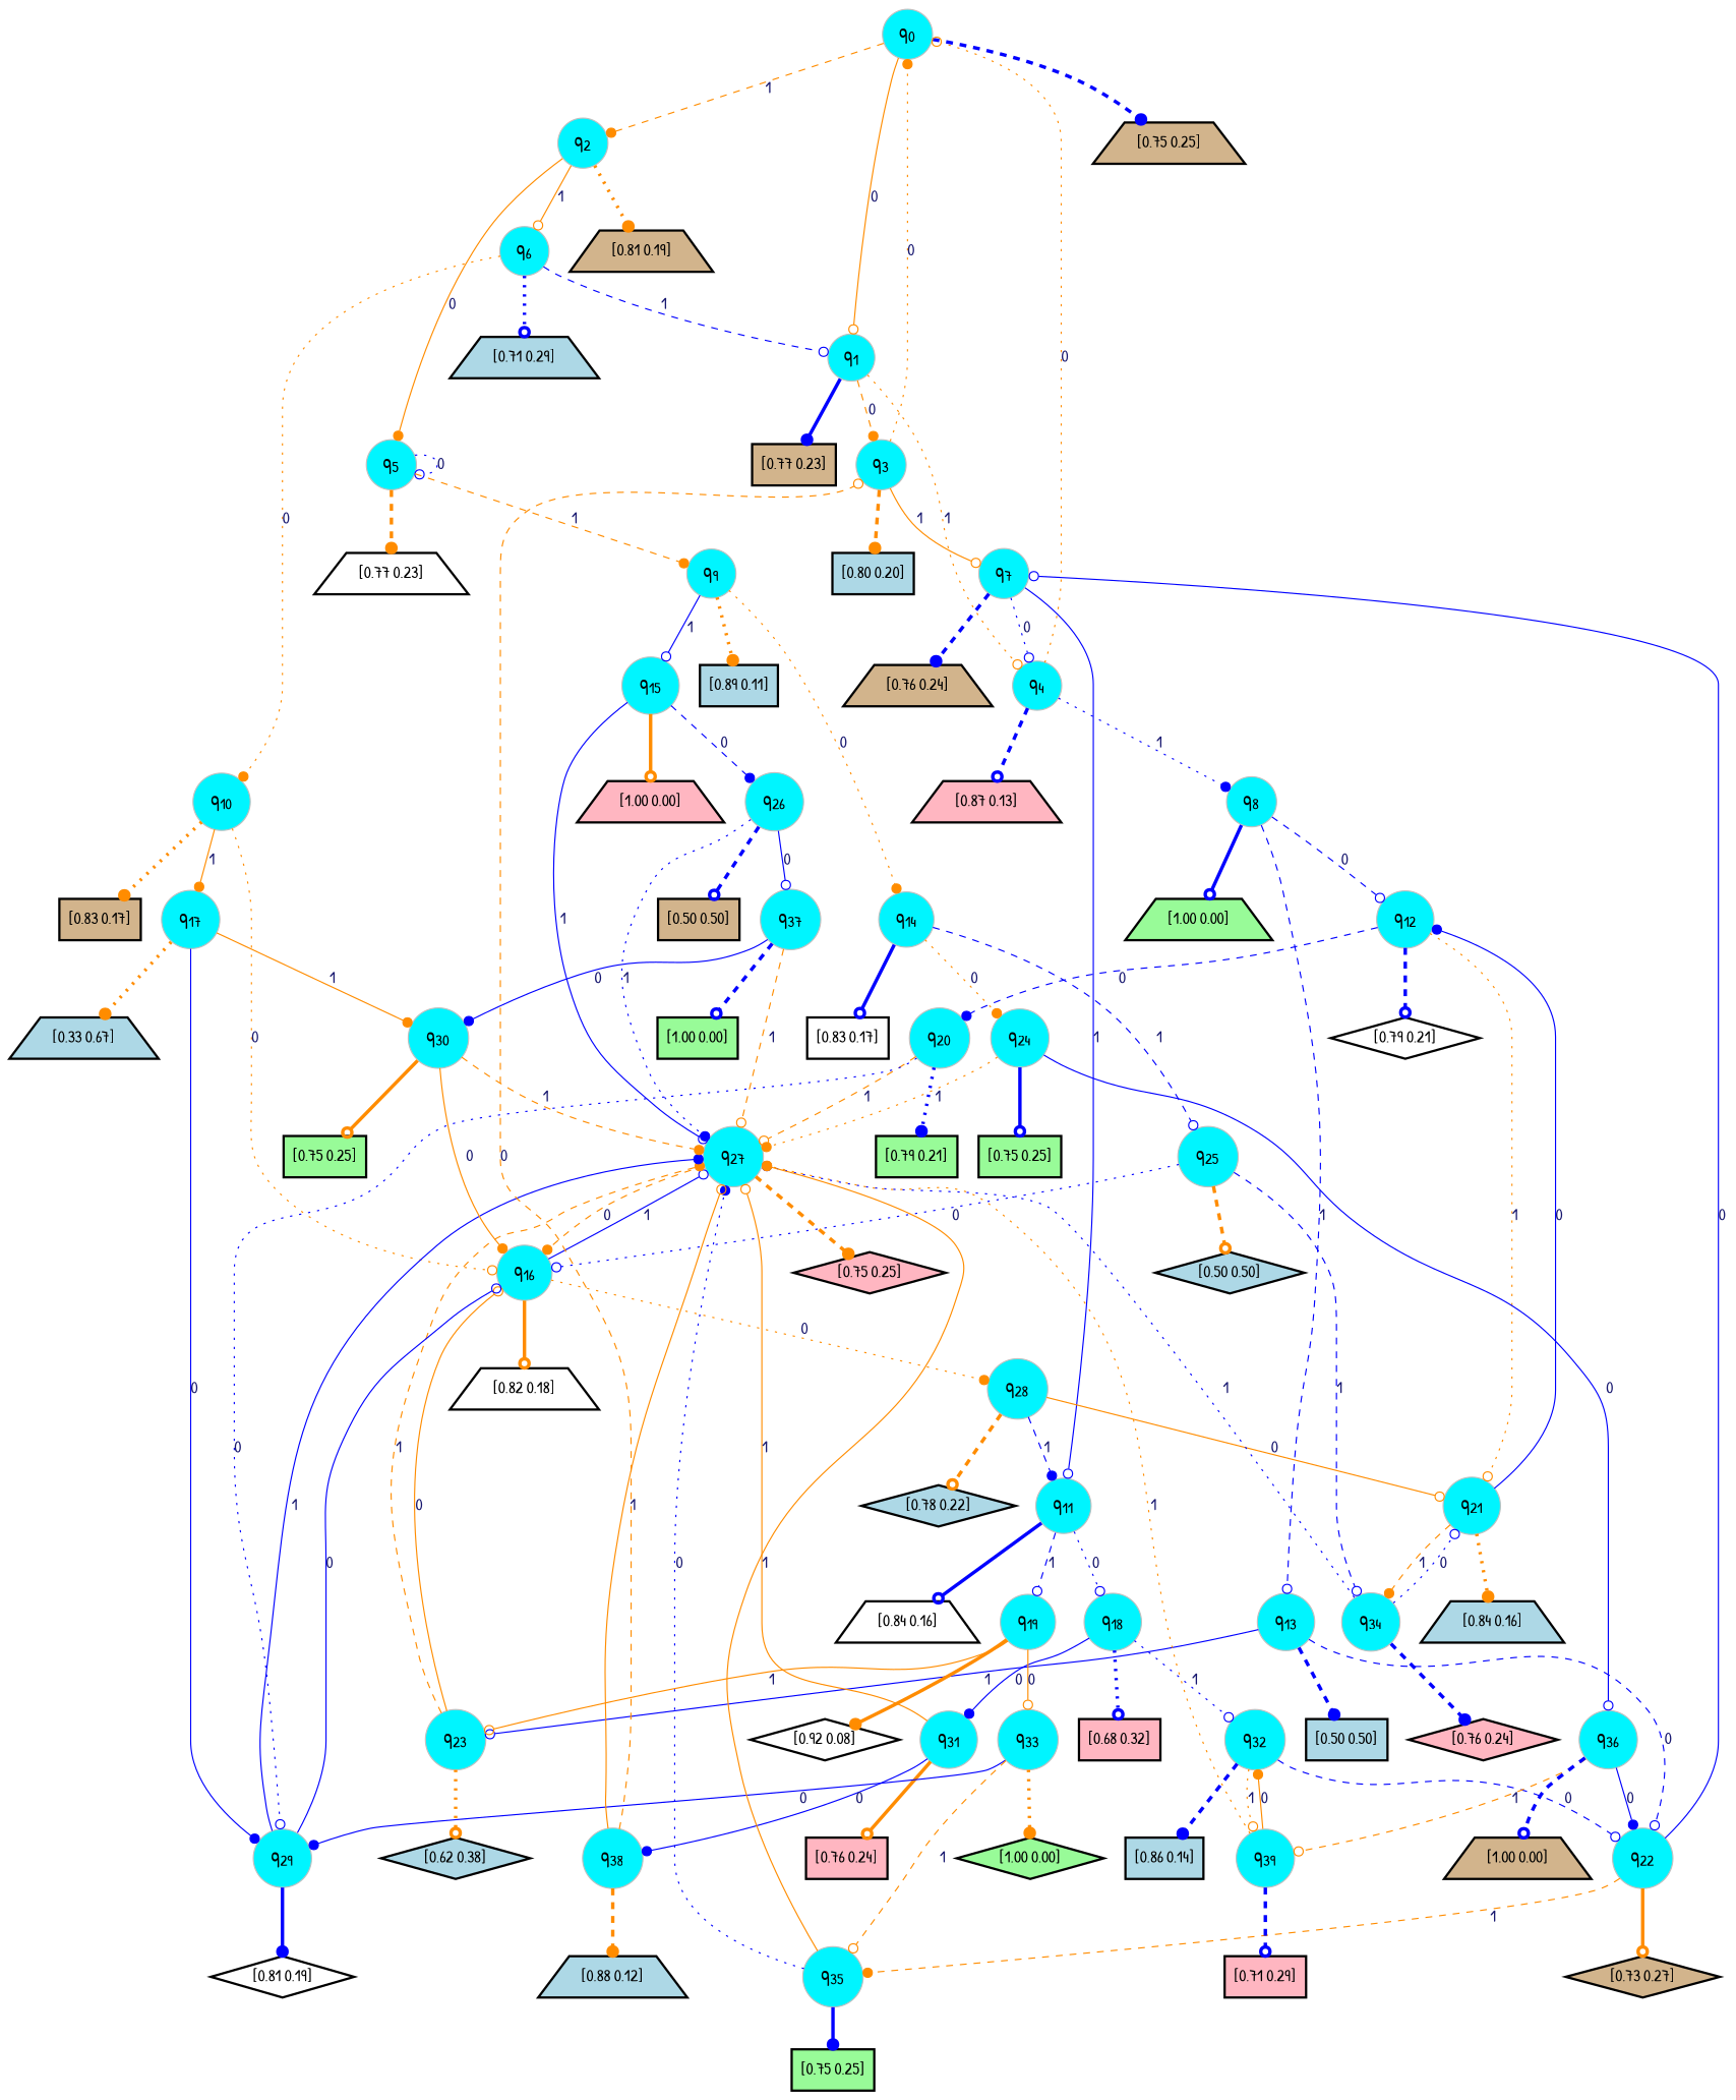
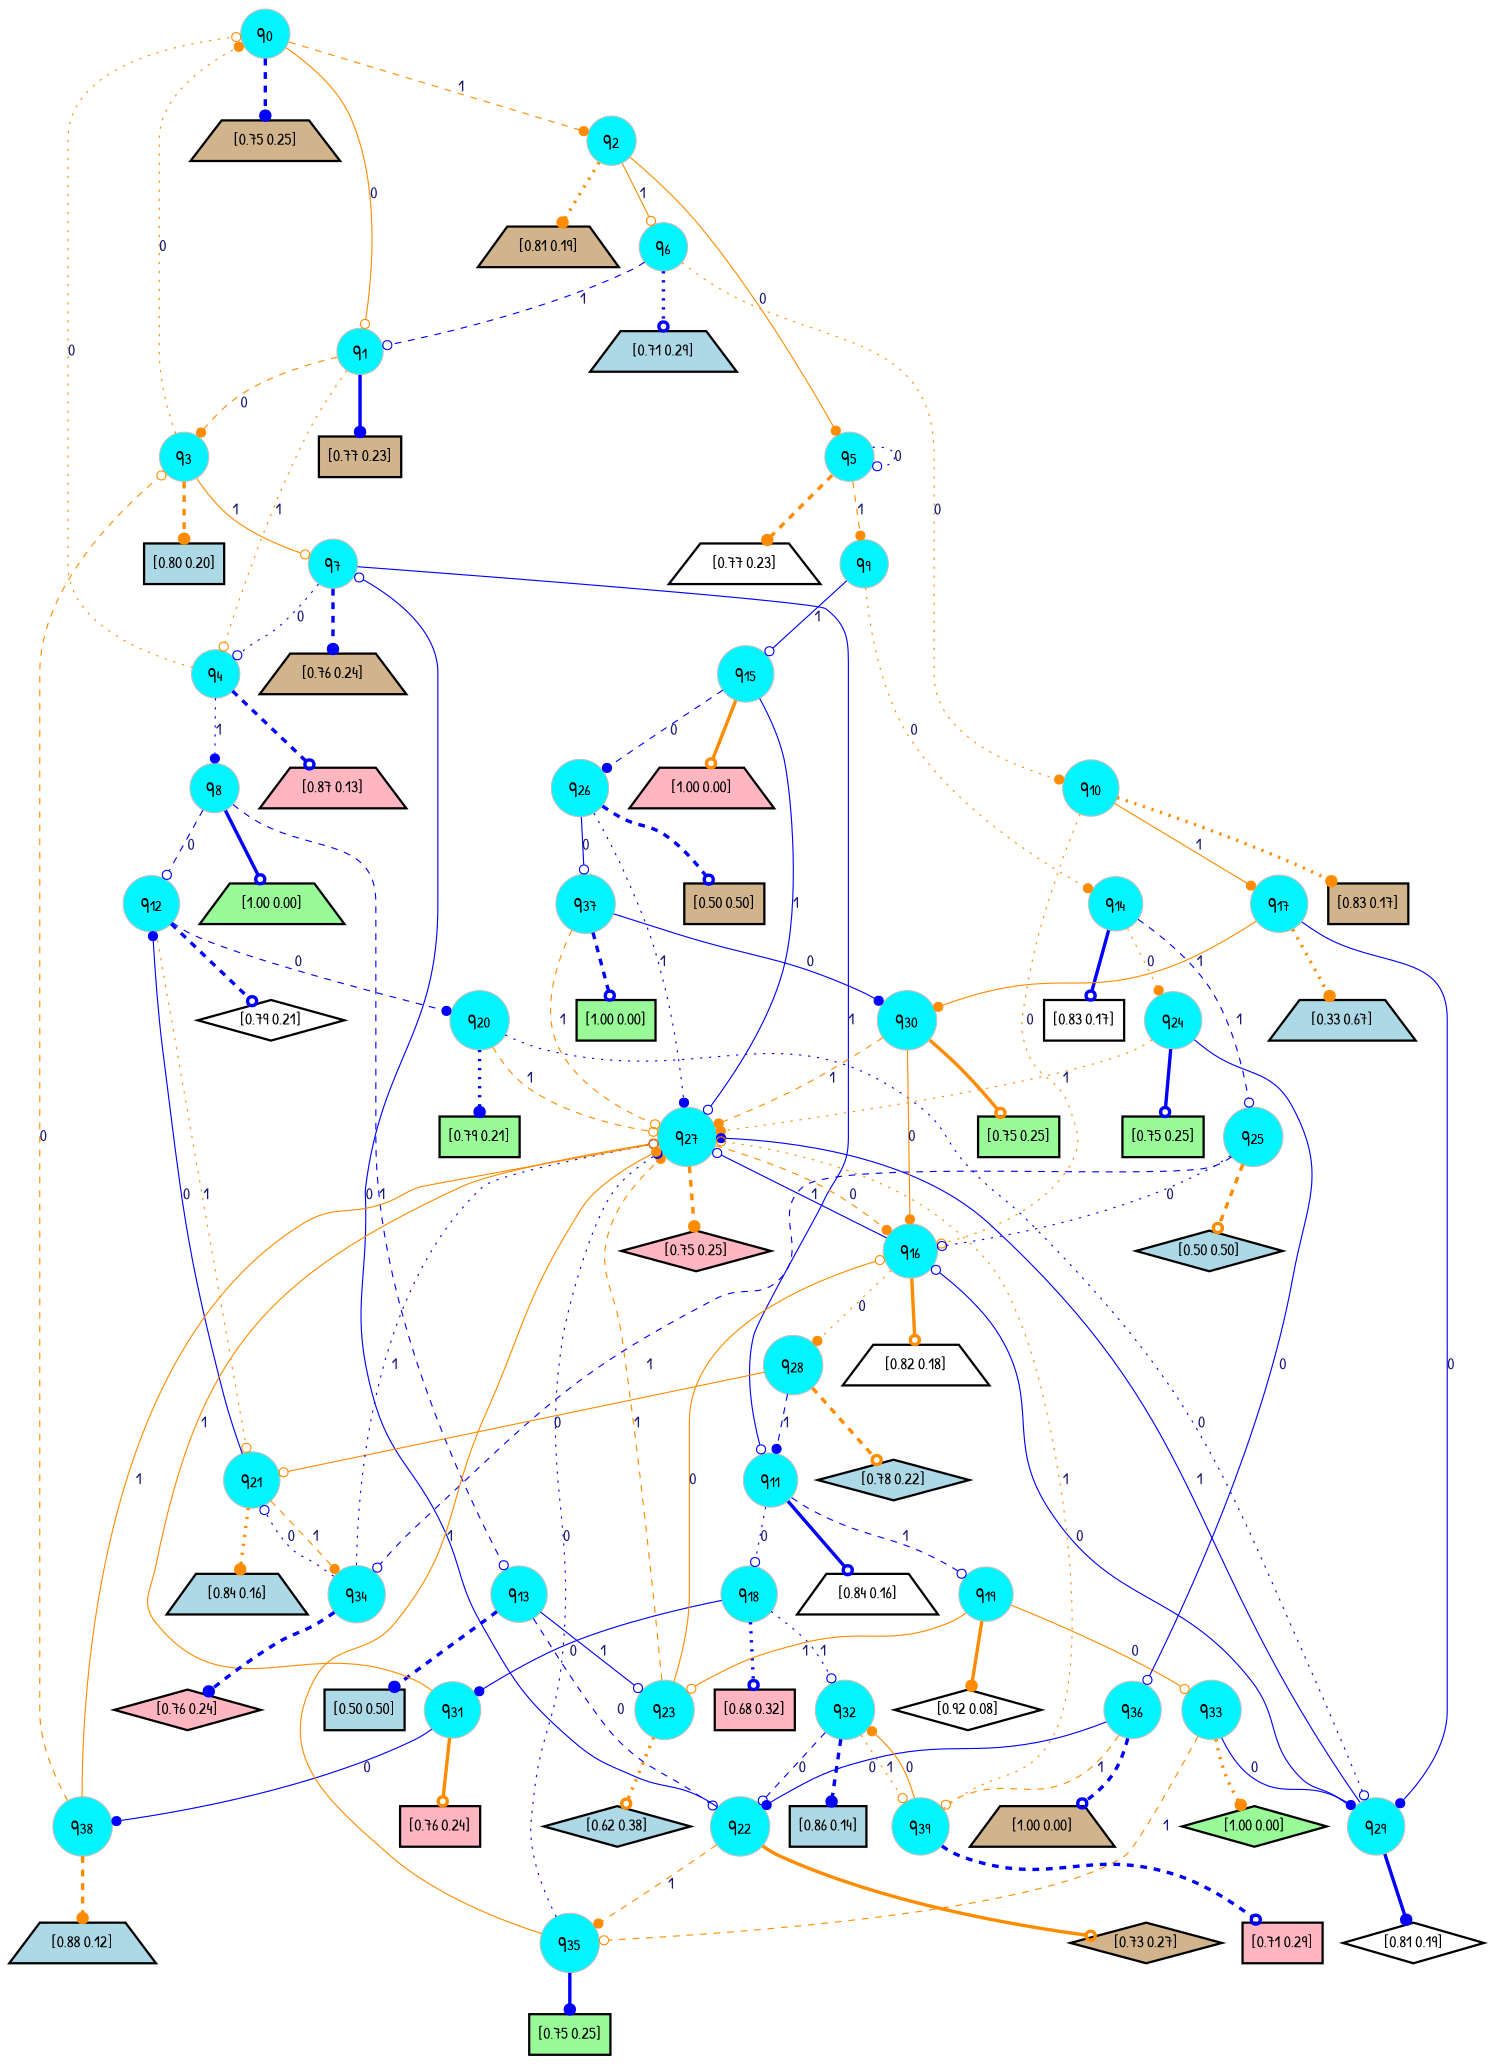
  digraph {
    fontname="Patrick Hand"
    rankdir=TD
    node [color=gray fillcolor=turquoise1 fontcolor=black fontname="Patrick Hand" fontsize=16 fontweight=bold shape=circle style=filled]
    edge [arrowhead=odot arrowsize=1 color=blue fontcolor=midnightblue fontname="Patrick Hand" fontweight=bold penwidth=1 style=solid weight=20]
    n1 [label=<q<SUB>0</SUB>>]
    n2 [label=<q<SUB>1</SUB>>]
    n3 [label=<q<SUB>2</SUB>>]
    n4 [color=black fillcolor=tan fontsize=14 label="[0.75 0.25]" penwidth=2 shape=trapezium]
    n5 [label=<q<SUB>3</SUB>>]
    n6 [label=<q<SUB>4</SUB>>]
    n7 [color=black fillcolor=tan fontsize=14 label="[0.77 0.23]" penwidth=2 shape=box]
    n8 [label=<q<SUB>5</SUB>>]
    n9 [label=<q<SUB>6</SUB>>]
    n10 [color=black fillcolor=tan fontsize=14 label="[0.81 0.19]" penwidth=2 shape=trapezium]
    n11 [label=<q<SUB>7</SUB>>]
    n12 [color=black fillcolor=lightblue fontsize=14 label="[0.80 0.20]" penwidth=2 shape=box]
    n13 [label=<q<SUB>8</SUB>>]
    n14 [color=black fillcolor=lightpink fontsize=14 label="[0.87 0.13]" penwidth=2 shape=trapezium]
    n15 [label=<q<SUB>9</SUB>>]
    n16 [color=black fillcolor=white fontsize=14 label="[0.77 0.23]" penwidth=2 shape=trapezium]
    n17 [label=<q<SUB>10</SUB>>]
    n18 [color=black fillcolor=lightblue fontsize=14 label="[0.71 0.29]" penwidth=2 shape=trapezium]
    n19 [label=<q<SUB>11</SUB>>]
    n20 [color=black fillcolor=tan fontsize=14 label="[0.76 0.24]" penwidth=2 shape=trapezium]
    n21 [label=<q<SUB>12</SUB>>]
    n22 [label=<q<SUB>13</SUB>>]
    n23 [color=black fillcolor=palegreen fontsize=14 label="[1.00 0.00]" penwidth=2 shape=trapezium]
    n24 [label=<q<SUB>14</SUB>>]
    n25 [label=<q<SUB>15</SUB>>]
-   n26 [color=black fillcolor=lightblue fontsize=14 label="[0.89 0.11]" penwidth=2 shape=box]
    n27 [label=<q<SUB>16</SUB>>]
    n28 [label=<q<SUB>17</SUB>>]
    n29 [color=black fillcolor=tan fontsize=14 label="[0.83 0.17]" penwidth=2 shape=box]
    n30 [label=<q<SUB>18</SUB>>]
    n31 [label=<q<SUB>19</SUB>>]
    n32 [color=black fillcolor=white fontsize=14 label="[0.84 0.16]" penwidth=2 shape=trapezium]
    n33 [label=<q<SUB>20</SUB>>]
    n34 [label=<q<SUB>21</SUB>>]
    n35 [color=black fillcolor=white fontsize=14 label="[0.79 0.21]" penwidth=2 shape=diamond]
    n36 [label=<q<SUB>22</SUB>>]
    n37 [label=<q<SUB>23</SUB>>]
    n38 [color=black fillcolor=lightblue fontsize=14 label="[0.50 0.50]" penwidth=2 shape=box]
    n39 [label=<q<SUB>24</SUB>>]
    n40 [label=<q<SUB>25</SUB>>]
    n41 [color=black fillcolor=white fontsize=14 label="[0.83 0.17]" penwidth=2 shape=box]
    n42 [label=<q<SUB>26</SUB>>]
    n43 [label=<q<SUB>27</SUB>>]
    n44 [color=black fillcolor=lightpink fontsize=14 label="[1.00 0.00]" penwidth=2 shape=trapezium]
    n45 [label=<q<SUB>28</SUB>>]
    n46 [color=black fillcolor=white fontsize=14 label="[0.82 0.18]" penwidth=2 shape=trapezium]
    n47 [label=<q<SUB>29</SUB>>]
    n48 [label=<q<SUB>30</SUB>>]
    n49 [color=black fillcolor=lightblue fontsize=14 label="[0.33 0.67]" penwidth=2 shape=trapezium]
    n50 [label=<q<SUB>31</SUB>>]
    n51 [label=<q<SUB>32</SUB>>]
    n52 [color=black fillcolor=lightpink fontsize=14 label="[0.68 0.32]" penwidth=2 shape=box]
    n53 [label=<q<SUB>33</SUB>>]
    n54 [color=black fillcolor=white fontsize=14 label="[0.92 0.08]" penwidth=2 shape=diamond]
    n55 [color=black fillcolor=palegreen fontsize=14 label="[0.79 0.21]" penwidth=2 shape=box]
    n56 [label=<q<SUB>34</SUB>>]
    n57 [color=black fillcolor=lightblue fontsize=14 label="[0.84 0.16]" penwidth=2 shape=trapezium]
    n58 [label=<q<SUB>35</SUB>>]
    n59 [color=black fillcolor=tan fontsize=14 label="[0.73 0.27]" penwidth=2 shape=diamond]
    n60 [color=black fillcolor=lightblue fontsize=14 label="[0.62 0.38]" penwidth=2 shape=diamond]
    n61 [label=<q<SUB>36</SUB>>]
    n62 [color=black fillcolor=palegreen fontsize=14 label="[0.75 0.25]" penwidth=2 shape=box]
    n63 [color=black fillcolor=lightblue fontsize=14 label="[0.50 0.50]" penwidth=2 shape=diamond]
    n64 [label=<q<SUB>37</SUB>>]
    n65 [color=black fillcolor=tan fontsize=14 label="[0.50 0.50]" penwidth=2 shape=box]
    n66 [color=black fillcolor=lightpink fontsize=14 label="[0.75 0.25]" penwidth=2 shape=diamond]
    n67 [color=black fillcolor=lightblue fontsize=14 label="[0.78 0.22]" penwidth=2 shape=diamond]
    n68 [color=black fillcolor=white fontsize=14 label="[0.81 0.19]" penwidth=2 shape=diamond]
    n69 [color=black fillcolor=palegreen fontsize=14 label="[0.75 0.25]" penwidth=2 shape=box]
    n70 [label=<q<SUB>38</SUB>>]
    n71 [color=black fillcolor=lightpink fontsize=14 label="[0.76 0.24]" penwidth=2 shape=box]
    n72 [label=<q<SUB>39</SUB>>]
    n73 [color=black fillcolor=lightblue fontsize=14 label="[0.86 0.14]" penwidth=2 shape=box]
    n74 [color=black fillcolor=palegreen fontsize=14 label="[1.00 0.00]" penwidth=2 shape=diamond]
    n75 [color=black fillcolor=lightpink fontsize=14 label="[0.76 0.24]" penwidth=2 shape=diamond]
    n76 [color=black fillcolor=palegreen fontsize=14 label="[0.75 0.25]" penwidth=2 shape=box]
    n77 [color=black fillcolor=tan fontsize=14 label="[1.00 0.00]" penwidth=2 shape=trapezium]
    n78 [color=black fillcolor=palegreen fontsize=14 label="[1.00 0.00]" penwidth=2 shape=box]
    n79 [color=black fillcolor=lightblue fontsize=14 label="[0.88 0.12]" penwidth=2 shape=trapezium]
    n80 [color=black fillcolor=lightpink fontsize=14 label="[0.71 0.29]" penwidth=2 shape=box]
    n1 -> n2 [color=darkorange label=0]
    n1 -> n3 [arrowhead=dot color=darkorange label=1 style=dashed]
    n1 -> n4 [arrowhead=dot penwidth=3 style=dashed]
    n2 -> n5 [arrowhead=dot color=darkorange label=0 style=dashed]
    n2 -> n6 [color=darkorange label=1 style=dotted]
    n2 -> n7 [arrowhead=dot penwidth=3]
    n3 -> n8 [arrowhead=dot color=darkorange label=0]
    n3 -> n9 [color=darkorange label=1]
    n3 -> n10 [arrowhead=dot color=darkorange penwidth=3 style=dotted]
    n5 -> n1 [arrowhead=dot color=darkorange label=0 style=dotted]
    n5 -> n11 [color=darkorange label=1]
    n5 -> n12 [arrowhead=dot color=darkorange penwidth=3 style=dashed]
    n6 -> n1 [color=darkorange label=0 style=dotted]
    n6 -> n13 [arrowhead=dot label=1 style=dotted]
    n6 -> n14 [penwidth=3 style=dashed]
    n8 -> n8 [label=0 style=dotted]
    n8 -> n15 [arrowhead=dot color=darkorange label=1 style=dashed]
    n8 -> n16 [arrowhead=dot color=darkorange penwidth=3 style=dashed]
    n9 -> n2 [label=1 style=dashed]
    n9 -> n17 [arrowhead=dot color=darkorange label=0 style=dotted]
    n9 -> n18 [penwidth=3 style=dotted]
    n11 -> n6 [label=0 style=dotted]
    n11 -> n19 [label=1]
    n11 -> n20 [arrowhead=dot penwidth=3 style=dashed]
    n13 -> n21 [label=0 style=dashed]
    n13 -> n22 [label=1 style=dashed]
    n13 -> n23 [penwidth=3]
    n15 -> n24 [arrowhead=dot color=darkorange label=0 style=dotted]
    n15 -> n25 [label=1]
-   n15 -> n26 [arrowhead=dot color=darkorange penwidth=3 style=dotted]
    n17 -> n27 [color=darkorange label=0 style=dotted]
    n17 -> n28 [arrowhead=dot color=darkorange label=1]
    n17 -> n29 [arrowhead=dot color=darkorange penwidth=3 style=dotted]
    n19 -> n30 [label=0 style=dotted]
    n19 -> n31 [label=1 style=dashed]
    n19 -> n32 [penwidth=3]
    n21 -> n33 [arrowhead=dot label=0 style=dashed]
    n21 -> n34 [color=darkorange label=1 style=dotted]
    n21 -> n35 [penwidth=3 style=dashed]
    n22 -> n36 [label=0 style=dashed]
    n22 -> n37 [label=1]
    n22 -> n38 [arrowhead=dot penwidth=3 style=dashed]
    n24 -> n39 [arrowhead=dot color=darkorange label=0 style=dotted]
    n24 -> n40 [label=1 style=dashed]
    n24 -> n41 [penwidth=3]
    n25 -> n42 [arrowhead=dot label=0 style=dashed]
    n25 -> n43 [label=1]
    n25 -> n44 [color=darkorange penwidth=3]
    n27 -> n43 [label=1]
    n27 -> n45 [arrowhead=dot color=darkorange label=0 style=dotted]
    n27 -> n46 [color=darkorange penwidth=3]
    n28 -> n47 [arrowhead=dot label=0]
    n28 -> n48 [arrowhead=dot color=darkorange label=1]
    n28 -> n49 [arrowhead=dot color=darkorange penwidth=3 style=dotted]
    n30 -> n50 [arrowhead=dot label=0]
    n30 -> n51 [label=1 style=dotted]
    n30 -> n52 [penwidth=3 style=dotted]
    n31 -> n37 [color=darkorange label=1]
    n31 -> n53 [color=darkorange label=0]
    n31 -> n54 [arrowhead=dot color=darkorange penwidth=3]
    n33 -> n43 [color=darkorange label=1 style=dashed]
    n33 -> n47 [label=0 style=dotted]
    n33 -> n55 [arrowhead=dot penwidth=3 style=dotted]
    n34 -> n21 [arrowhead=dot label=0]
    n34 -> n56 [arrowhead=dot color=darkorange label=1 style=dashed]
    n34 -> n57 [arrowhead=dot color=darkorange penwidth=3 style=dotted]
    n36 -> n11 [label=0]
    n36 -> n58 [arrowhead=dot color=darkorange label=1 style=dashed]
    n36 -> n59 [color=darkorange penwidth=3]
    n37 -> n27 [color=darkorange label=0]
    n37 -> n43 [arrowhead=dot color=darkorange label=1 style=dashed]
    n37 -> n60 [color=darkorange penwidth=3 style=dotted]
    n39 -> n43 [arrowhead=dot color=darkorange label=1 style=dotted]
    n39 -> n61 [label=0]
    n39 -> n62 [penwidth=3]
    n40 -> n27 [label=0 style=dotted]
    n40 -> n56 [label=1 style=dashed]
    n40 -> n63 [color=darkorange penwidth=3 style=dashed]
    n42 -> n43 [arrowhead=dot label=1 style=dotted]
    n42 -> n64 [label=0]
    n42 -> n65 [penwidth=3 style=dashed]
    n43 -> n27 [arrowhead=dot color=darkorange label=0 style=dashed]
    n43 -> n66 [arrowhead=dot color=darkorange penwidth=3 style=dashed]
    n45 -> n19 [arrowhead=dot label=1 style=dashed]
    n45 -> n34 [color=darkorange label=0]
    n45 -> n67 [color=darkorange penwidth=3 style=dashed]
    n47 -> n27 [label=0]
    n47 -> n43 [arrowhead=dot label=1]
    n47 -> n68 [arrowhead=dot penwidth=3]
    n48 -> n27 [arrowhead=dot color=darkorange label=0]
    n48 -> n43 [arrowhead=dot color=darkorange label=1 style=dashed]
    n48 -> n69 [color=darkorange penwidth=3]
    n50 -> n43 [color=darkorange label=1]
    n50 -> n70 [arrowhead=dot label=0]
    n50 -> n71 [color=darkorange penwidth=3]
    n51 -> n36 [label=0 style=dashed]
    n51 -> n72 [color=darkorange label=1 style=dotted]
    n51 -> n73 [arrowhead=dot penwidth=3 style=dashed]
    n53 -> n47 [arrowhead=dot label=0]
    n53 -> n58 [color=darkorange label=1 style=dashed]
    n53 -> n74 [arrowhead=dot color=darkorange penwidth=3 style=dotted]
    n56 -> n34 [label=0 style=dotted]
    n56 -> n43 [label=1 style=dotted]
    n56 -> n75 [arrowhead=dot penwidth=3 style=dashed]
    n58 -> n43 [arrowhead=dot label=0 style=dotted]
    n58 -> n43 [arrowhead=dot color=darkorange label=1]
    n58 -> n76 [arrowhead=dot penwidth=3]
    n61 -> n36 [arrowhead=dot label=0]
    n61 -> n72 [color=darkorange label=1 style=dashed]
    n61 -> n77 [penwidth=3 style=dashed]
    n64 -> n43 [color=darkorange label=1 style=dashed]
    n64 -> n48 [arrowhead=dot label=0]
    n64 -> n78 [penwidth=3 style=dashed]
    n70 -> n5 [color=darkorange label=0 style=dashed]
    n70 -> n43 [color=darkorange label=1]
    n70 -> n79 [arrowhead=dot color=darkorange penwidth=3 style=dashed]
    n72 -> n43 [color=darkorange label=1 style=dotted]
    n72 -> n51 [arrowhead=dot color=darkorange label=0]
    n72 -> n80 [penwidth=3 style=dashed]
  }
